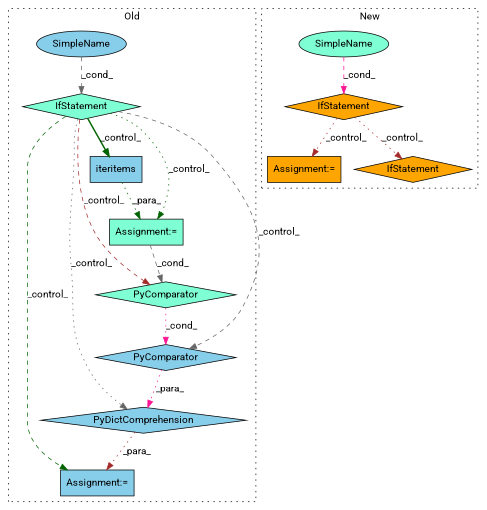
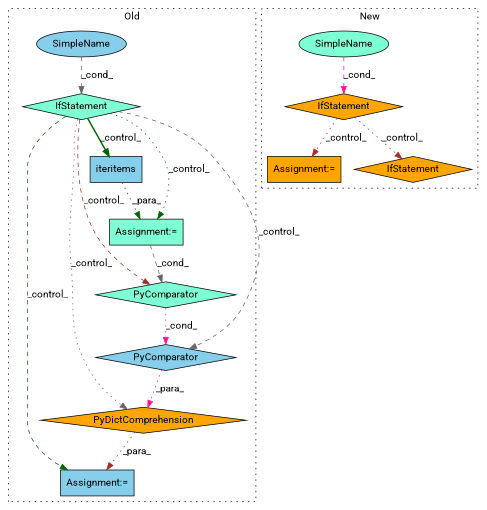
  digraph {
    fontname=Roboto
    node [a=7 l="4,2" s=3012 shape=diamond style=filled fillcolor=skyblue fontname=Roboto]
    edge [color=darkgreen style=dotted fontname=Roboto]
    n1 [a=32 l="10,1" label=iteritems s="3023,3044" shape=box]
    n2 [l=71 label="Assignment:=" shape=box fillcolor=aquamarine]
    n3 [a=113 l=71 label=PyComparator fillcolor=aquamarine]
    n4 [l=14 label="Assignment:=" s=3141 shape=box]
-   n5 [a=110 l=174 label=PyDictComprehension s=3155]
+   n5 [a=110 l=174 label=PyDictComprehension s=3155 fillcolor=orange]
    n6 [a=25 label=IfStatement s="2621,2667" fillcolor=aquamarine]
    n7 [a=42 label=SimpleName shape=ellipse l="" s=""]
    n8 [a=113 l=75 label=PyComparator s=3246]
    n9 [a=25 label=IfStatement s="2390,2403" fillcolor=orange]
    n10 [l="72,2" label="Assignment:=" s="2690,2806" shape=box fillcolor=orange]
    n11 [a=25 label=IfStatement s="2539,2549" fillcolor=orange]
    n12 [a=42 l=9 label=SimpleName s=2394 shape=ellipse fillcolor=aquamarine]
    subgraph cluster_1 {
      label=Old
      style=dotted
      n1
      n2
      n3
      n4
      n5
      n6
      n7
      n8
    }
    subgraph cluster_2 {
      label=New
      style=dotted
      n9
      n10
      n11
      n12
    }
    n1 -> n2 [label=_para_]
    n2 -> n3 [label=_cond_ color=gray40 style=dashed]
    n3 -> n8 [label=_cond_ color=deeppink]
    n5 -> n4 [label=_para_ color=brown]
    n6 -> n1 [label=_control_ style=bold]
    n6 -> n2 [label=_control_]
    n6 -> n3 [label=_control_ color=brown style=dashed]
    n6 -> n4 [label=_control_ style=dashed]
    n6 -> n5 [label=_control_ color=gray40]
    n6 -> n8 [label=_control_ color=gray40 style=dashed]
    n7 -> n6 [label=_cond_ color=gray40 style=dashed]
    n8 -> n5 [label=_para_ color=deeppink]
    n9 -> n10 [label=_control_ color=brown]
    n9 -> n11 [label=_control_ color=brown]
    n12 -> n9 [label=_cond_ color=deeppink style=dashed]
  }
